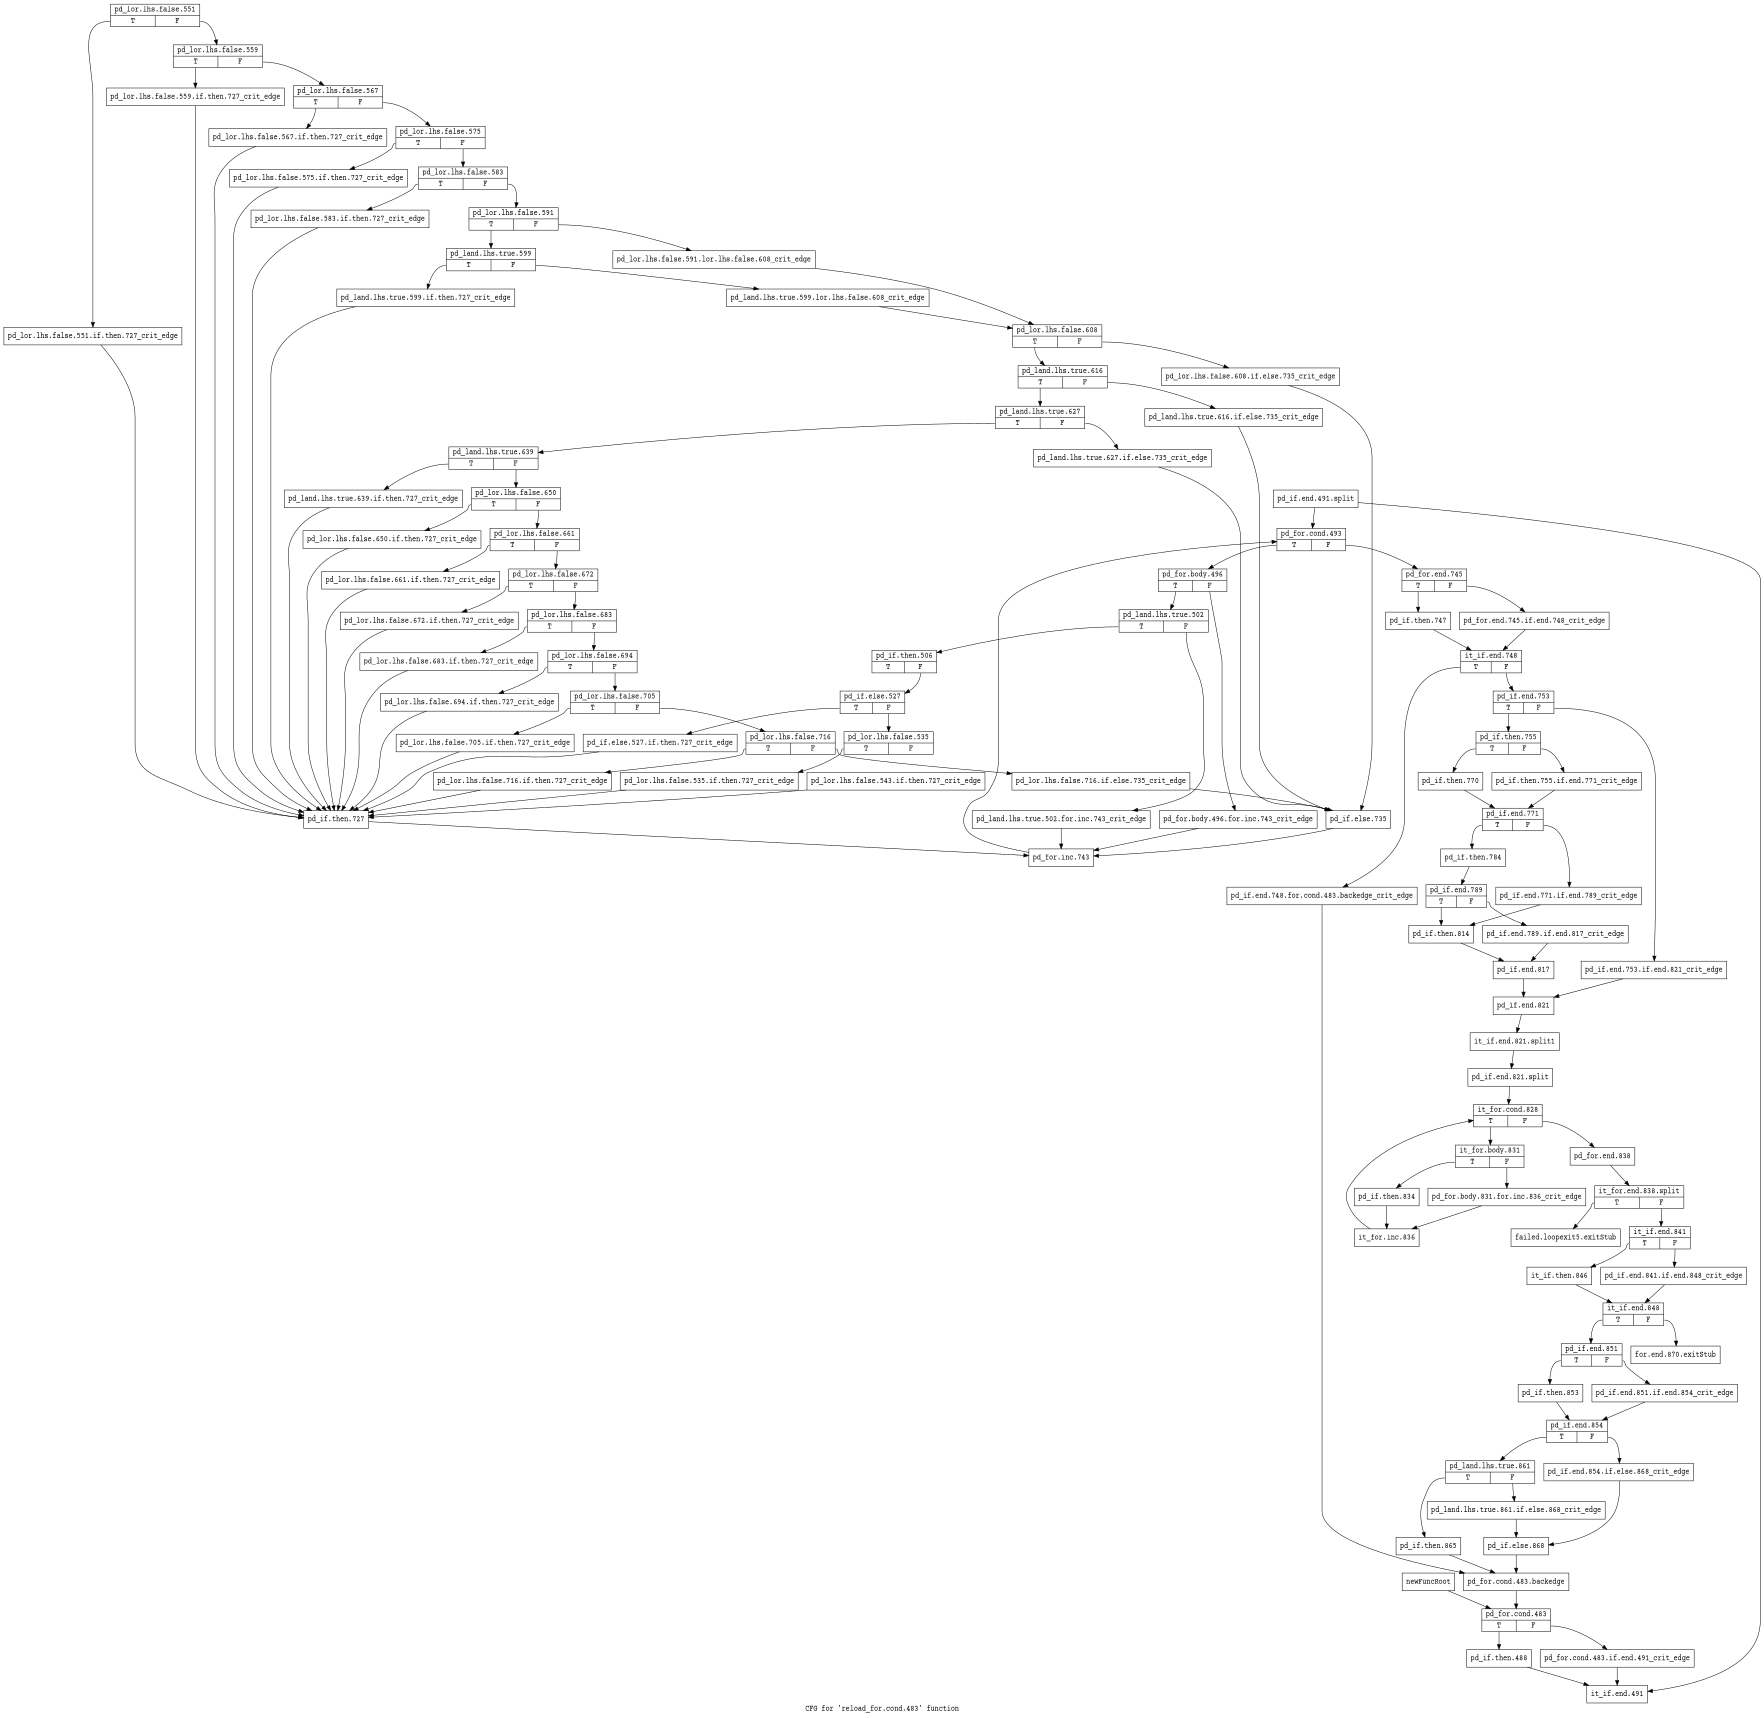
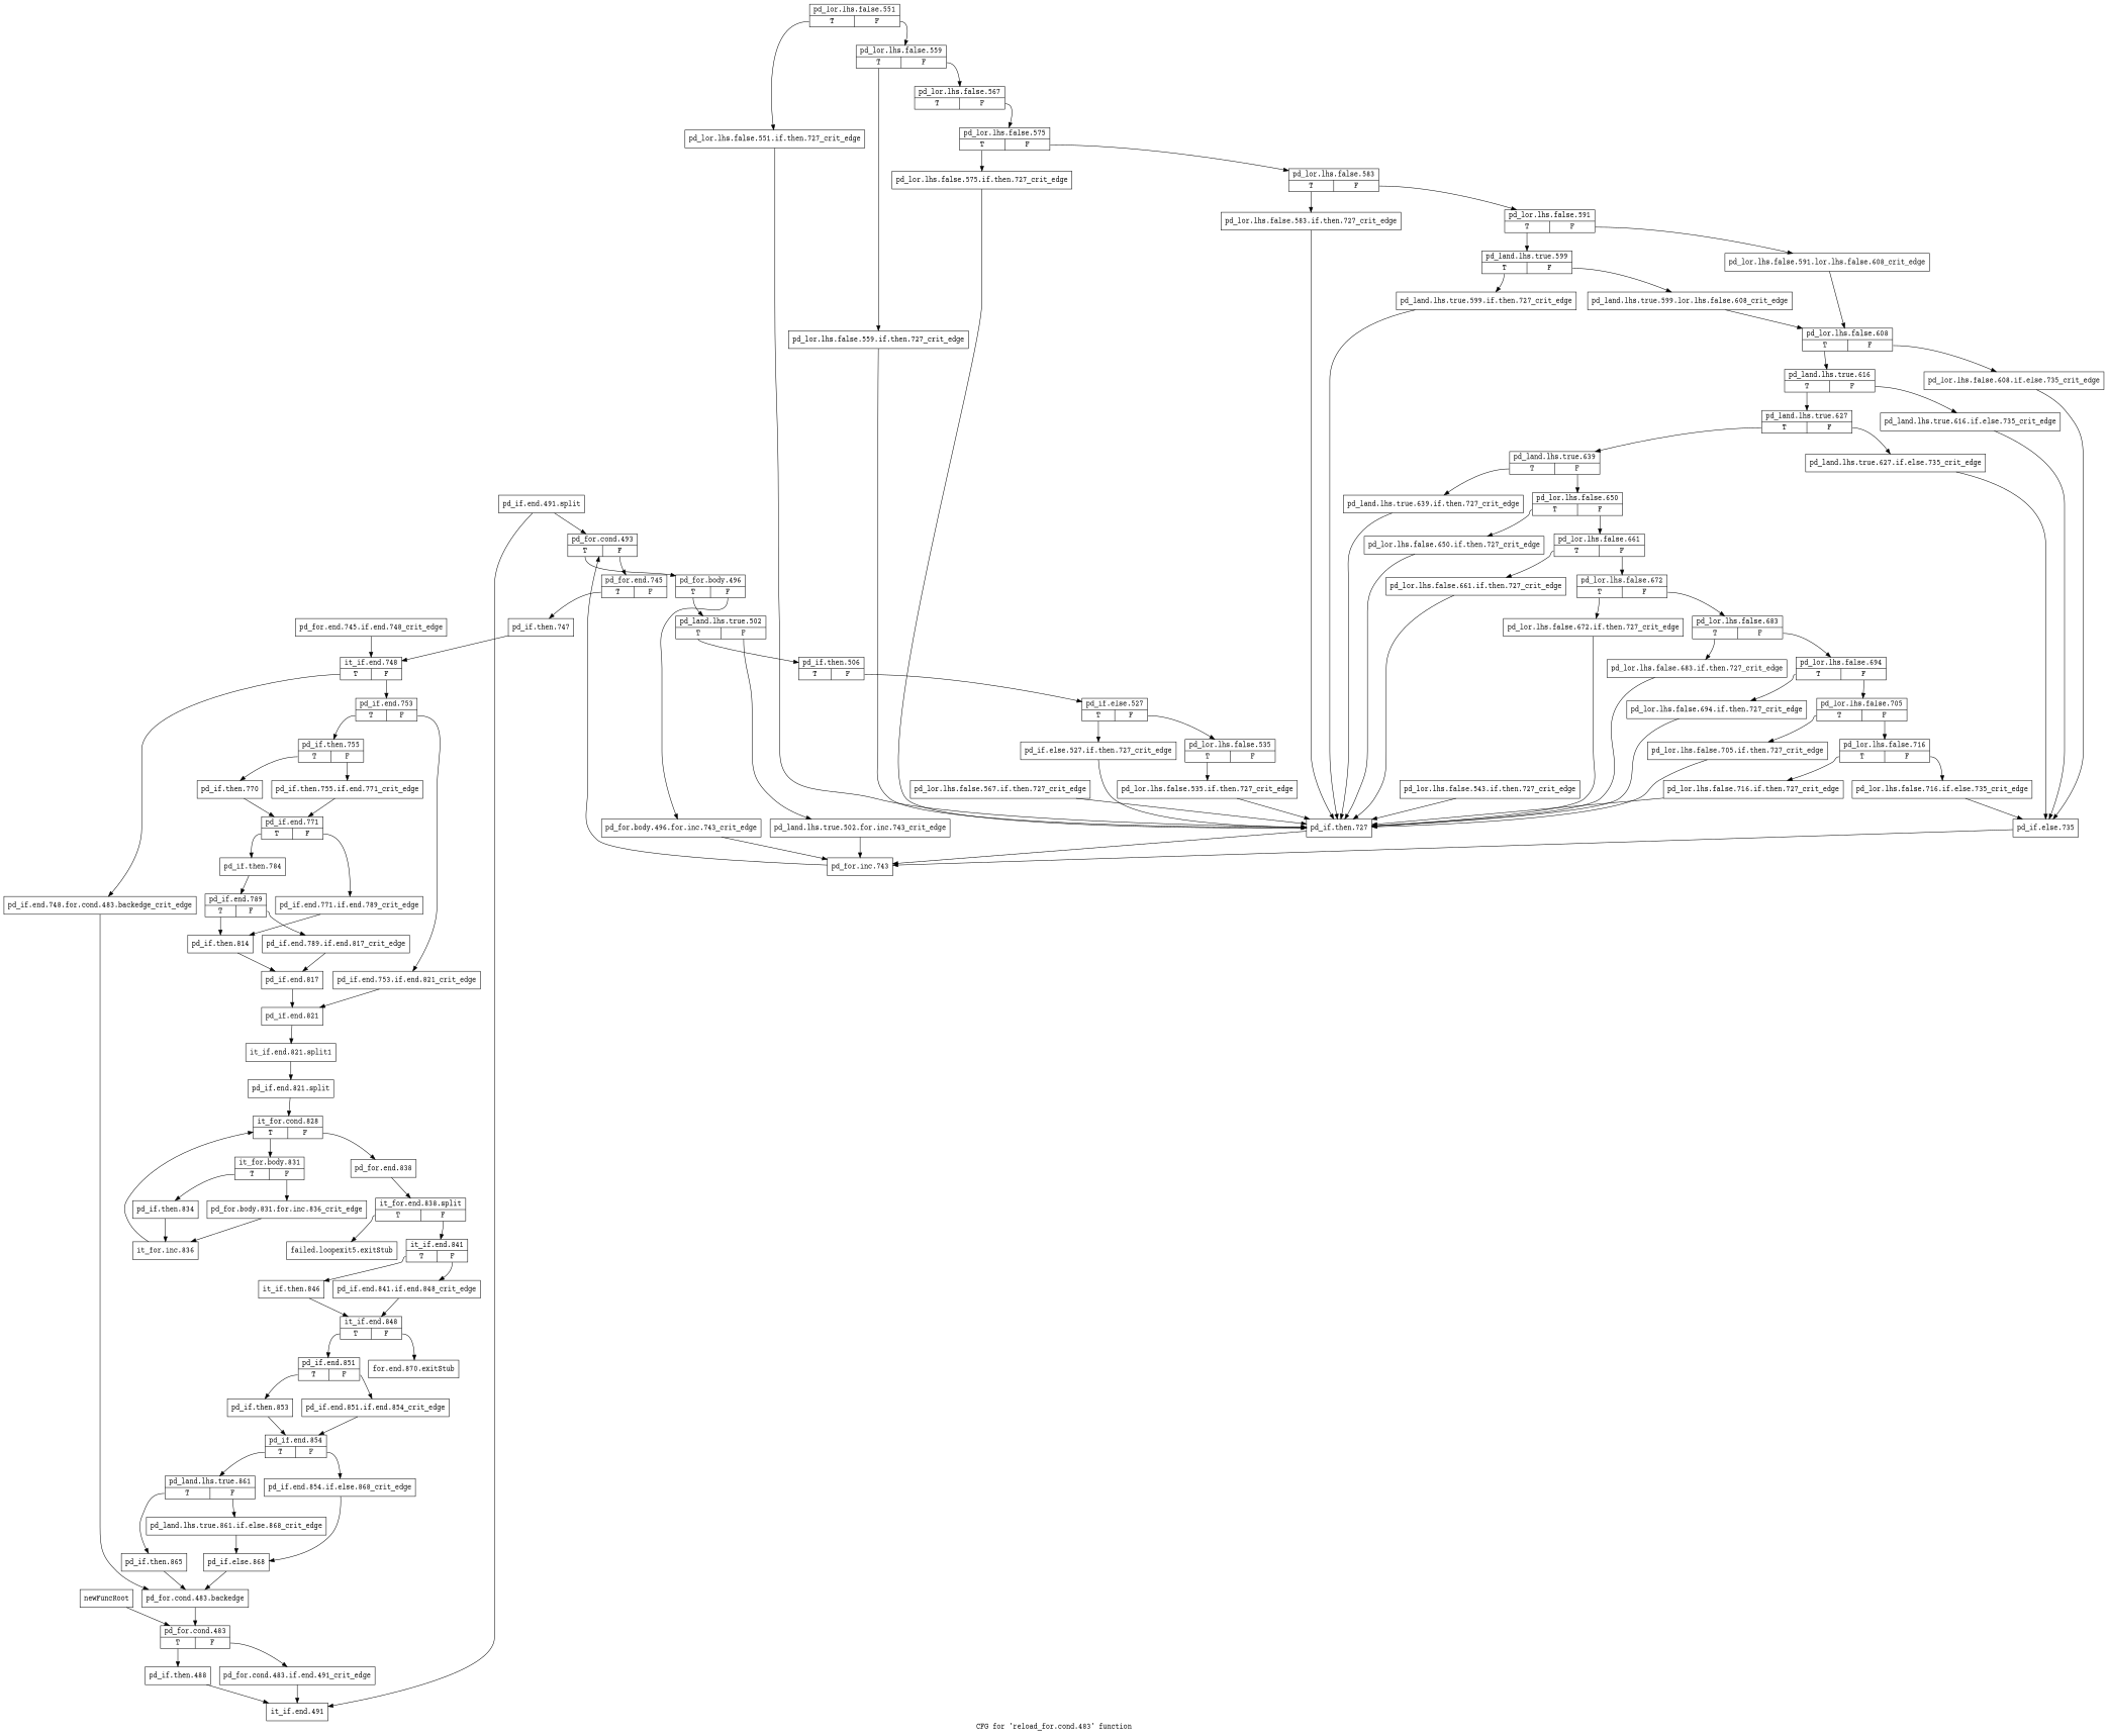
  digraph {
    fontname="Courier Prime"
    label="CFG for 'reload_for.cond.483' function"
    node [fontname="Courier Prime" shape=record]
    edge [fontname="Courier Prime"]
    n1 [label="{newFuncRoot}"]
    n2 [label="{pd_for.cond.483|{<s0>T|<s1>F}}"]
    n3 [label="{pd_if.then.488}"]
    n4 [label="{pd_for.cond.483.if.end.491_crit_edge}"]
    n5 [label="{it_if.end.491}"]
    n6 [label="{failed.loopexit5.exitStub}"]
    n7 [label="{for.end.870.exitStub}"]
    n8 [label="{pd_if.end.491.split}"]
    n9 [label="{pd_for.cond.493|{<s0>T|<s1>F}}"]
    n10 [label="{pd_for.body.496|{<s0>T|<s1>F}}"]
    n11 [label="{pd_for.end.745|{<s0>T|<s1>F}}"]
    n12 [label="{pd_land.lhs.true.502|{<s0>T|<s1>F}}"]
    n13 [label="{pd_for.body.496.for.inc.743_crit_edge}"]
    n14 [label="{pd_if.then.747}"]
    n15 [label="{pd_for.end.745.if.end.748_crit_edge}"]
    n16 [label="{pd_if.then.506|{<s0>T|<s1>F}}"]
    n17 [label="{pd_land.lhs.true.502.for.inc.743_crit_edge}"]
    n18 [label="{pd_for.inc.743}"]
    n19 [label="{it_if.end.748|{<s0>T|<s1>F}}"]
    n20 [label="{pd_if.end.748.for.cond.483.backedge_crit_edge}"]
    n21 [label="{pd_if.end.753|{<s0>T|<s1>F}}"]
    n22 [label="{pd_for.cond.483.backedge}"]
    n23 [label="{pd_if.then.755|{<s0>T|<s1>F}}"]
    n24 [label="{pd_if.end.753.if.end.821_crit_edge}"]
    n25 [label="{pd_if.then.770}"]
    n26 [label="{pd_if.then.755.if.end.771_crit_edge}"]
    n27 [label="{pd_if.end.821}"]
    n28 [label="{pd_if.end.771|{<s0>T|<s1>F}}"]
    n29 [label="{it_if.end.821.split1}"]
    n30 [label="{pd_if.end.821.split}"]
    n31 [label="{pd_if.then.784}"]
    n32 [label="{pd_if.end.771.if.end.789_crit_edge}"]
    n33 [label="{pd_if.end.789|{<s0>T|<s1>F}}"]
    n34 [label="{pd_if.then.814}"]
    n35 [label="{pd_if.end.789.if.end.817_crit_edge}"]
    n36 [label="{pd_if.end.817}"]
    n37 [label="{it_for.cond.828|{<s0>T|<s1>F}}"]
    n38 [label="{it_for.body.831|{<s0>T|<s1>F}}"]
    n39 [label="{pd_for.end.838}"]
    n40 [label="{pd_if.then.834}"]
    n41 [label="{pd_for.body.831.for.inc.836_crit_edge}"]
    n42 [label="{it_for.end.838.split|{<s0>T|<s1>F}}"]
    n43 [label="{it_for.inc.836}"]
    n44 [label="{it_if.end.841|{<s0>T|<s1>F}}"]
    n45 [label="{it_if.then.846}"]
    n46 [label="{pd_if.end.841.if.end.848_crit_edge}"]
    n47 [label="{it_if.end.848|{<s0>T|<s1>F}}"]
    n48 [label="{pd_if.end.851|{<s0>T|<s1>F}}"]
    n49 [label="{pd_if.then.853}"]
    n50 [label="{pd_if.end.851.if.end.854_crit_edge}"]
    n51 [label="{pd_if.end.854|{<s0>T|<s1>F}}"]
    n52 [label="{pd_land.lhs.true.861|{<s0>T|<s1>F}}"]
    n53 [label="{pd_if.end.854.if.else.868_crit_edge}"]
    n54 [label="{pd_if.then.865}"]
    n55 [label="{pd_land.lhs.true.861.if.else.868_crit_edge}"]
    n56 [label="{pd_if.else.868}"]
    n57 [label="{pd_if.else.527|{<s0>T|<s1>F}}"]
    n58 [label="{pd_if.else.527.if.then.727_crit_edge}"]
    n59 [label="{pd_lor.lhs.false.535|{<s0>T|<s1>F}}"]
    n60 [label="{pd_if.then.727}"]
    n61 [label="{pd_lor.lhs.false.535.if.then.727_crit_edge}"]
    n62 [label="{pd_lor.lhs.false.543.if.then.727_crit_edge}"]
    n63 [label="{pd_lor.lhs.false.551|{<s0>T|<s1>F}}"]
    n64 [label="{pd_lor.lhs.false.551.if.then.727_crit_edge}"]
    n65 [label="{pd_lor.lhs.false.559|{<s0>T|<s1>F}}"]
    n66 [label="{pd_lor.lhs.false.559.if.then.727_crit_edge}"]
    n67 [label="{pd_lor.lhs.false.567|{<s0>T|<s1>F}}"]
    n68 [label="{pd_lor.lhs.false.567.if.then.727_crit_edge}"]
    n69 [label="{pd_lor.lhs.false.575|{<s0>T|<s1>F}}"]
    n70 [label="{pd_lor.lhs.false.575.if.then.727_crit_edge}"]
    n71 [label="{pd_lor.lhs.false.583|{<s0>T|<s1>F}}"]
    n72 [label="{pd_lor.lhs.false.583.if.then.727_crit_edge}"]
    n73 [label="{pd_lor.lhs.false.591|{<s0>T|<s1>F}}"]
    n74 [label="{pd_land.lhs.true.599|{<s0>T|<s1>F}}"]
    n75 [label="{pd_lor.lhs.false.591.lor.lhs.false.608_crit_edge}"]
    n76 [label="{pd_land.lhs.true.599.if.then.727_crit_edge}"]
    n77 [label="{pd_land.lhs.true.599.lor.lhs.false.608_crit_edge}"]
    n78 [label="{pd_lor.lhs.false.608|{<s0>T|<s1>F}}"]
    n79 [label="{pd_land.lhs.true.616|{<s0>T|<s1>F}}"]
    n80 [label="{pd_lor.lhs.false.608.if.else.735_crit_edge}"]
    n81 [label="{pd_land.lhs.true.627|{<s0>T|<s1>F}}"]
    n82 [label="{pd_land.lhs.true.616.if.else.735_crit_edge}"]
    n83 [label="{pd_if.else.735}"]
    n84 [label="{pd_land.lhs.true.639|{<s0>T|<s1>F}}"]
    n85 [label="{pd_land.lhs.true.627.if.else.735_crit_edge}"]
    n86 [label="{pd_land.lhs.true.639.if.then.727_crit_edge}"]
    n87 [label="{pd_lor.lhs.false.650|{<s0>T|<s1>F}}"]
    n88 [label="{pd_lor.lhs.false.650.if.then.727_crit_edge}"]
    n89 [label="{pd_lor.lhs.false.661|{<s0>T|<s1>F}}"]
    n90 [label="{pd_lor.lhs.false.661.if.then.727_crit_edge}"]
    n91 [label="{pd_lor.lhs.false.672|{<s0>T|<s1>F}}"]
    n92 [label="{pd_lor.lhs.false.672.if.then.727_crit_edge}"]
    n93 [label="{pd_lor.lhs.false.683|{<s0>T|<s1>F}}"]
    n94 [label="{pd_lor.lhs.false.683.if.then.727_crit_edge}"]
    n95 [label="{pd_lor.lhs.false.694|{<s0>T|<s1>F}}"]
    n96 [label="{pd_lor.lhs.false.694.if.then.727_crit_edge}"]
    n97 [label="{pd_lor.lhs.false.705|{<s0>T|<s1>F}}"]
    n98 [label="{pd_lor.lhs.false.705.if.then.727_crit_edge}"]
    n99 [label="{pd_lor.lhs.false.716|{<s0>T|<s1>F}}"]
    n100 [label="{pd_lor.lhs.false.716.if.then.727_crit_edge}"]
    n101 [label="{pd_lor.lhs.false.716.if.else.735_crit_edge}"]
    n1 -> n2
    n2 -> n3 [tailport=s0]
    n2 -> n4 [tailport=s1]
    n3 -> n5
    n4 -> n5
    n8 -> n5
    n8 -> n9
    n9 -> n10 [tailport=s0]
    n9 -> n11 [tailport=s1]
    n10 -> n12 [tailport=s0]
    n10 -> n13 [tailport=s1]
    n11 -> n14 [tailport=s0]
-   n11 -> n15 [tailport=s1]
    n12 -> n16 [tailport=s0]
    n12 -> n17 [tailport=s1]
    n13 -> n18
    n14 -> n19
    n15 -> n19
    n16 -> n57 [tailport=s1]
    n17 -> n18
    n18 -> n9
    n19 -> n20 [tailport=s0]
    n19 -> n21 [tailport=s1]
    n20 -> n22
    n21 -> n23 [tailport=s0]
    n21 -> n24 [tailport=s1]
    n22 -> n2
    n23 -> n25 [tailport=s0]
    n23 -> n26 [tailport=s1]
    n24 -> n27
    n25 -> n28
    n26 -> n28
    n27 -> n29
    n28 -> n31 [tailport=s0]
    n28 -> n32 [tailport=s1]
    n29 -> n30
    n30 -> n37
    n31 -> n33
    n32 -> n34
    n33 -> n34 [tailport=s0]
    n33 -> n35 [tailport=s1]
    n34 -> n36
    n35 -> n36
    n36 -> n27
    n37 -> n38 [tailport=s0]
    n37 -> n39 [tailport=s1]
    n38 -> n40 [tailport=s0]
    n38 -> n41 [tailport=s1]
    n39 -> n42
    n40 -> n43
    n41 -> n43
    n42 -> n6 [tailport=s0]
    n42 -> n44 [tailport=s1]
    n43 -> n37
    n44 -> n45 [tailport=s0]
    n44 -> n46 [tailport=s1]
    n45 -> n47
    n46 -> n47
    n47 -> n7 [tailport=s1]
    n47 -> n48 [tailport=s0]
    n48 -> n49 [tailport=s0]
    n48 -> n50 [tailport=s1]
    n49 -> n51
    n50 -> n51
    n51 -> n52 [tailport=s0]
    n51 -> n53 [tailport=s1]
    n52 -> n54 [tailport=s0]
    n52 -> n55 [tailport=s1]
    n53 -> n56
    n54 -> n22
    n55 -> n56
    n56 -> n22
    n57 -> n58 [tailport=s0]
    n57 -> n59 [tailport=s1]
    n58 -> n60
    n59 -> n61 [tailport=s0]
    n60 -> n18
    n61 -> n60
    n62 -> n60
    n63 -> n64 [tailport=s0]
    n63 -> n65 [tailport=s1]
    n64 -> n60
    n65 -> n66 [tailport=s0]
    n65 -> n67 [tailport=s1]
    n66 -> n60
-   n67 -> n68 [tailport=s0]
    n67 -> n69 [tailport=s1]
    n68 -> n60
    n69 -> n70 [tailport=s0]
    n69 -> n71 [tailport=s1]
    n70 -> n60
    n71 -> n72 [tailport=s0]
    n71 -> n73 [tailport=s1]
    n72 -> n60
    n73 -> n74 [tailport=s0]
    n73 -> n75 [tailport=s1]
    n74 -> n76 [tailport=s0]
    n74 -> n77 [tailport=s1]
    n75 -> n78
    n76 -> n60
    n77 -> n78
    n78 -> n79 [tailport=s0]
    n78 -> n80 [tailport=s1]
    n79 -> n81 [tailport=s0]
    n79 -> n82 [tailport=s1]
    n80 -> n83
    n81 -> n84 [tailport=s0]
    n81 -> n85 [tailport=s1]
    n82 -> n83
    n83 -> n18
    n84 -> n86 [tailport=s0]
    n84 -> n87 [tailport=s1]
    n85 -> n83
    n86 -> n60
    n87 -> n88 [tailport=s0]
    n87 -> n89 [tailport=s1]
    n88 -> n60
    n89 -> n90 [tailport=s0]
    n89 -> n91 [tailport=s1]
    n90 -> n60
    n91 -> n92 [tailport=s0]
    n91 -> n93 [tailport=s1]
    n92 -> n60
    n93 -> n94 [tailport=s0]
    n93 -> n95 [tailport=s1]
    n94 -> n60
    n95 -> n96 [tailport=s0]
    n95 -> n97 [tailport=s1]
    n96 -> n60
    n97 -> n98 [tailport=s0]
    n97 -> n99 [tailport=s1]
    n98 -> n60
    n99 -> n100 [tailport=s0]
    n99 -> n101 [tailport=s1]
    n100 -> n60
    n101 -> n83
  }
